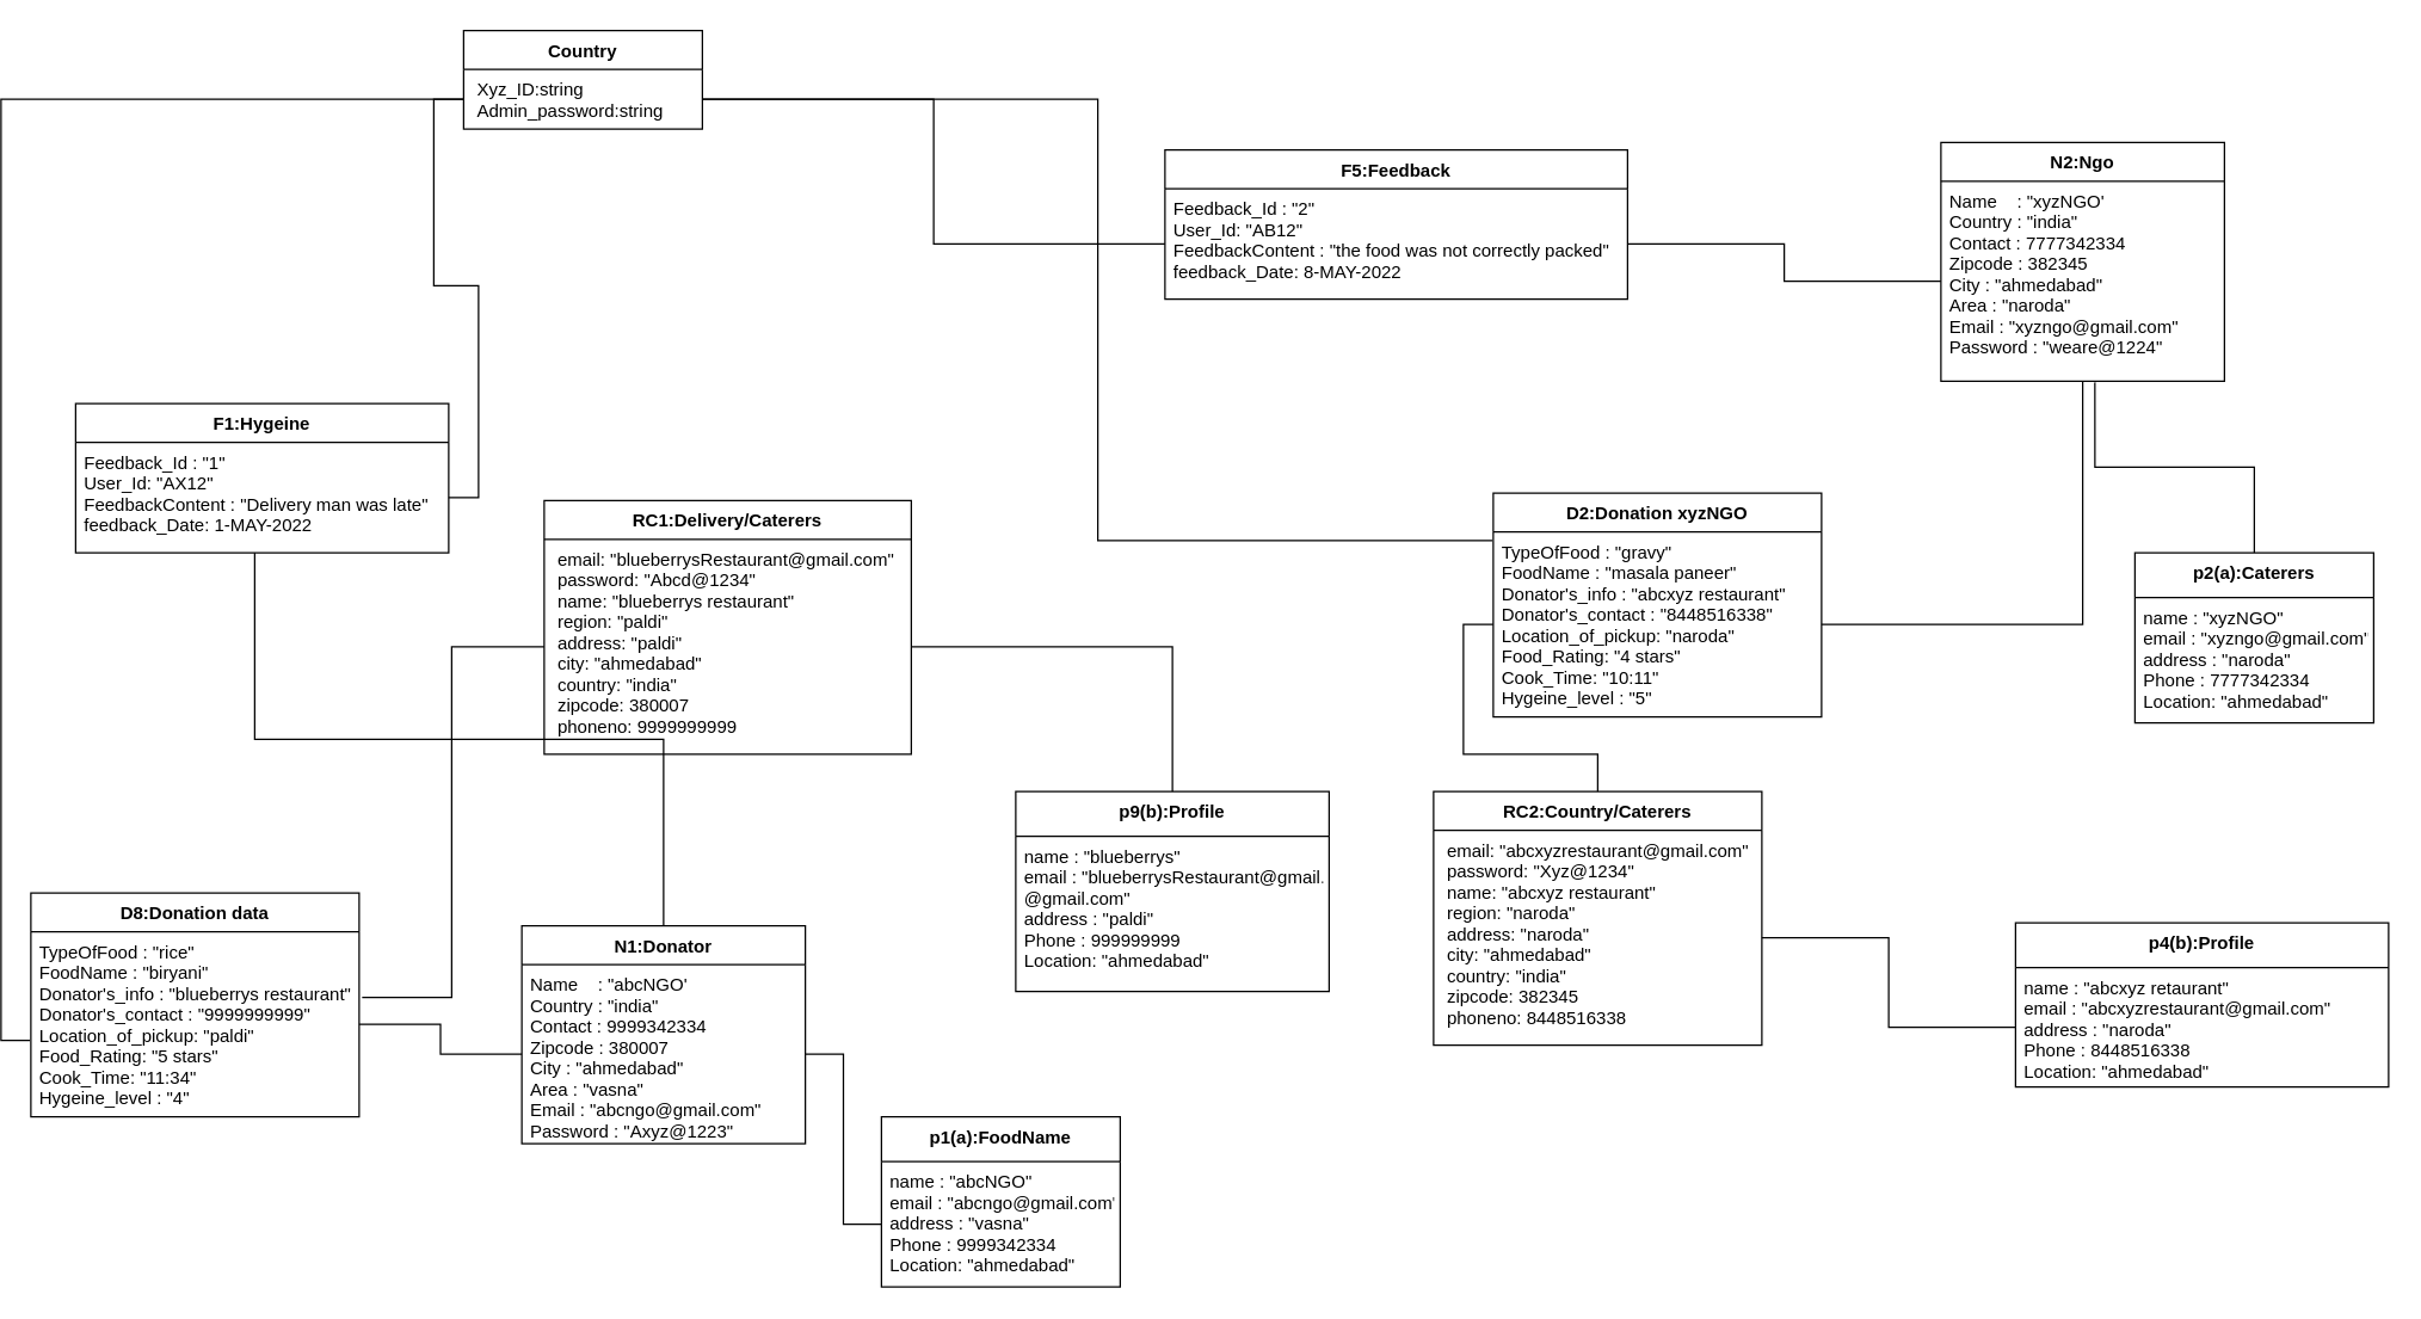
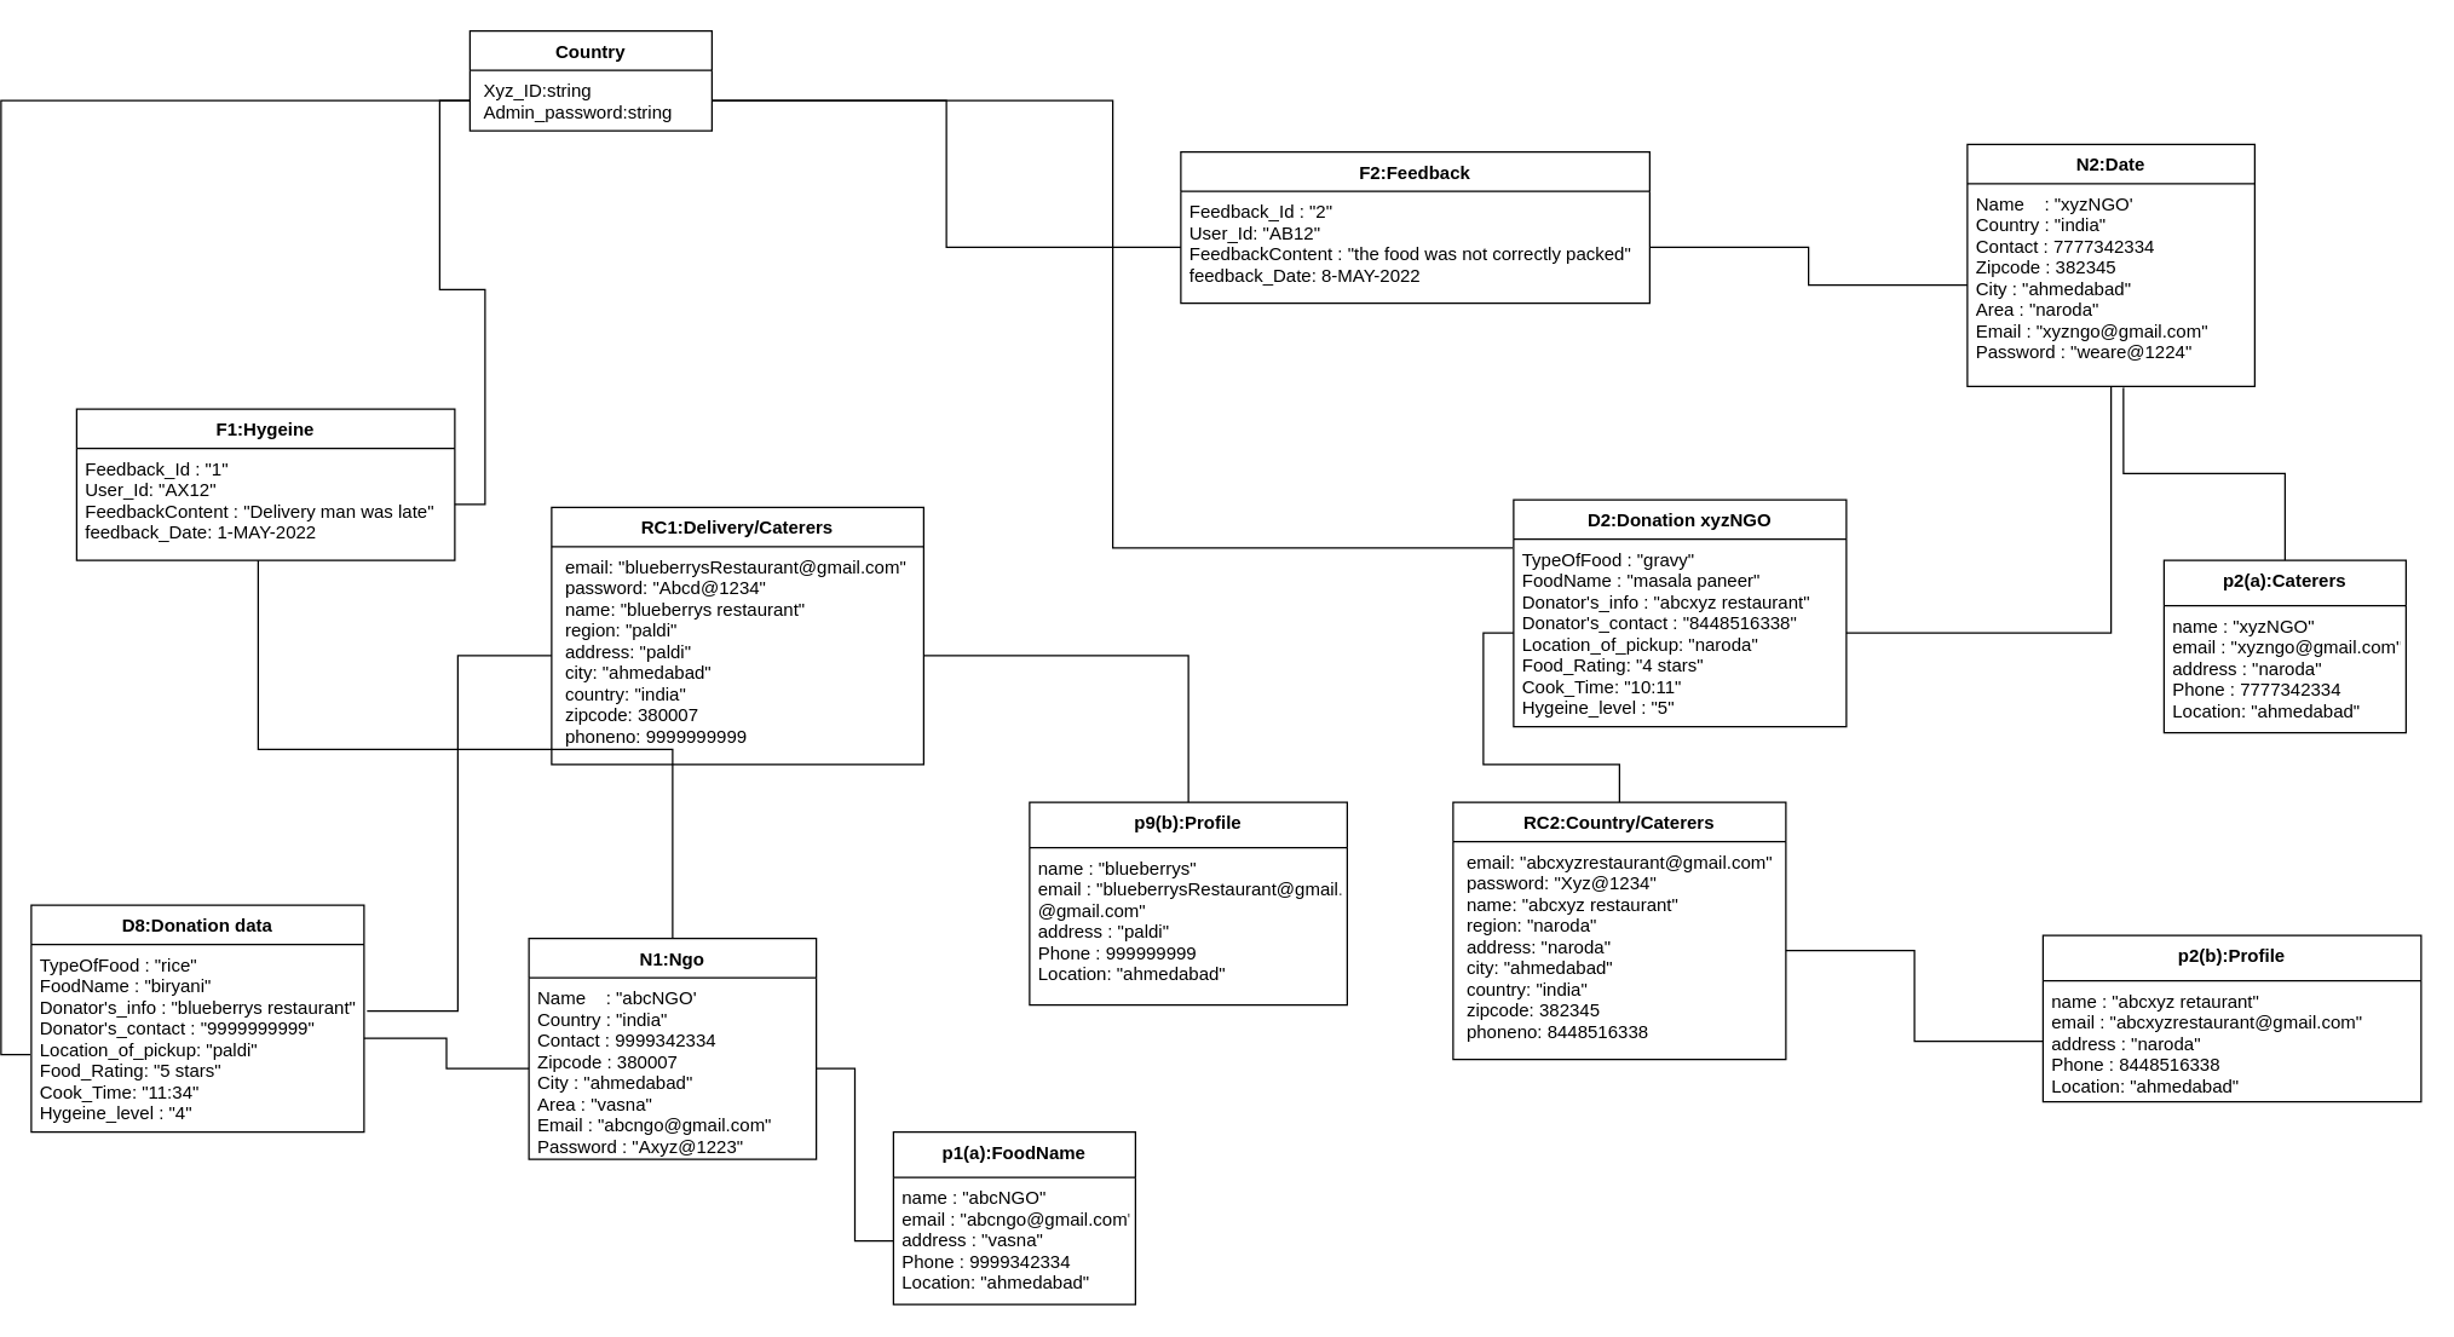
  <mxCell id="0" />
  <mxCell id="1" parent="0" />
  <mxCell id="2" value="D8:Donation data" style="swimlane;fontStyle=1;align=center;verticalAlign=top;childLayout=stackLayout;horizontal=1;startSize=26;horizontalStack=0;resizeParent=1;resizeParentMax=0;resizeLast=0;collapsible=1;marginBottom=0;" vertex="1" parent="1"><mxGeometry x="20" y="598" width="220" height="150" as="geometry" /></mxCell>
  <mxCell id="3" value="TypeOfFood : &quot;rice&quot;&#10;FoodName : &quot;biryani&quot;&#10;Donator's_info : &quot;blueberrys restaurant&quot;&#10;Donator's_contact : &quot;9999999999&quot;&#10;Location_of_pickup: &quot;paldi&quot;&#10;Food_Rating: &quot;5 stars&quot;&#10;Cook_Time: &quot;11:34&quot;&#10;Hygeine_level : &quot;4&quot;&#10;" style="text;strokeColor=none;fillColor=none;align=left;verticalAlign=top;spacingLeft=4;spacingRight=4;overflow=hidden;rotatable=0;points=[[0,0.5],[1,0.5]];portConstraint=eastwest;" vertex="1" parent="2"><mxGeometry y="26" width="220" height="124" as="geometry" /></mxCell>
  <mxCell id="4" value="RC1:Delivery/Caterers" style="swimlane;fontStyle=1;align=center;verticalAlign=top;childLayout=stackLayout;horizontal=1;startSize=26;horizontalStack=0;resizeParent=1;resizeParentMax=0;resizeLast=0;collapsible=1;marginBottom=0;" vertex="1" parent="1"><mxGeometry x="364" y="335" width="246" height="170" as="geometry" /></mxCell>
  <mxCell id="5" value=" email: &quot;blueberrysRestaurant@gmail.com&quot;&#10; password: &quot;Abcd@1234&quot;&#10; name: &quot;blueberrys restaurant&quot;&#10; region: &quot;paldi&quot;&#10; address: &quot;paldi&quot;&#10; city: &quot;ahmedabad&quot;&#10; country: &quot;india&quot;&#10; zipcode: 380007&#10; phoneno: 9999999999" style="text;strokeColor=none;fillColor=none;align=left;verticalAlign=top;spacingLeft=4;spacingRight=4;overflow=hidden;rotatable=0;points=[[0,0.5],[1,0.5]];portConstraint=eastwest;" vertex="1" parent="4"><mxGeometry y="26" width="246" height="144" as="geometry" /></mxCell>
  <mxCell id="6" value="Country" style="swimlane;fontStyle=1;align=center;verticalAlign=top;childLayout=stackLayout;horizontal=1;startSize=26;horizontalStack=0;resizeParent=1;resizeParentMax=0;resizeLast=0;collapsible=1;marginBottom=0;" vertex="1" parent="1"><mxGeometry x="310" y="20" width="160" height="66" as="geometry" /></mxCell>
  <mxCell id="7" value=" Xyz_ID:string&#10; Admin_password:string&#10;" style="text;strokeColor=none;fillColor=none;align=left;verticalAlign=top;spacingLeft=4;spacingRight=4;overflow=hidden;rotatable=0;points=[[0,0.5],[1,0.5]];portConstraint=eastwest;" vertex="1" parent="6"><mxGeometry y="26" width="160" height="40" as="geometry" /></mxCell>
  <mxCell id="8" value="F1:Hygeine" style="swimlane;fontStyle=1;align=center;verticalAlign=top;childLayout=stackLayout;horizontal=1;startSize=26;horizontalStack=0;resizeParent=1;resizeParentMax=0;resizeLast=0;collapsible=1;marginBottom=0;" vertex="1" parent="1"><mxGeometry x="50" y="270" width="250" height="100" as="geometry" /></mxCell>
  <mxCell id="9" value="Feedback_Id : &quot;1&quot;&#10;User_Id: &quot;AX12&quot;&#10;FeedbackContent : &quot;Delivery man was late&quot;&#10;feedback_Date: 1-MAY-2022&#10;&#10;&#10;" style="text;strokeColor=none;fillColor=none;align=left;verticalAlign=top;spacingLeft=4;spacingRight=4;overflow=hidden;rotatable=0;points=[[0,0.5],[1,0.5]];portConstraint=eastwest;" vertex="1" parent="8"><mxGeometry y="26" width="250" height="74" as="geometry" /></mxCell>
  <mxCell id="10" value="p1(a):FoodName" style="swimlane;fontStyle=1;align=center;verticalAlign=top;childLayout=stackLayout;horizontal=1;startSize=30;horizontalStack=0;resizeParent=1;resizeParentMax=0;resizeLast=0;collapsible=1;marginBottom=0;" vertex="1" parent="1"><mxGeometry x="590" y="748" width="160" height="114" as="geometry" /></mxCell>
  <mxCell id="11" value="name : &quot;abcNGO&quot;&#10;email : &quot;abcngo@gmail.com&quot;&#10;address : &quot;vasna&quot;&#10;Phone : 9999342334&#10;Location: &quot;ahmedabad&quot;" style="text;strokeColor=none;fillColor=none;align=left;verticalAlign=top;spacingLeft=4;spacingRight=4;overflow=hidden;rotatable=0;points=[[0,0.5],[1,0.5]];portConstraint=eastwest;" vertex="1" parent="10"><mxGeometry y="30" width="160" height="84" as="geometry" /></mxCell>
- <mxCell id="12" value="F5:Feedback" style="swimlane;fontStyle=1;align=center;verticalAlign=top;childLayout=stackLayout;horizontal=1;startSize=26;horizontalStack=0;resizeParent=1;resizeParentMax=0;resizeLast=0;collapsible=1;marginBottom=0;" vertex="1" parent="1"><mxGeometry x="780" y="100" width="310" height="100" as="geometry" /></mxCell>
+ <mxCell id="12" value="F2:Feedback" style="swimlane;fontStyle=1;align=center;verticalAlign=top;childLayout=stackLayout;horizontal=1;startSize=26;horizontalStack=0;resizeParent=1;resizeParentMax=0;resizeLast=0;collapsible=1;marginBottom=0;" vertex="1" parent="1"><mxGeometry x="780" y="100" width="310" height="100" as="geometry" /></mxCell>
  <mxCell id="13" value="Feedback_Id : &quot;2&quot;&#10;User_Id: &quot;AB12&quot;&#10;FeedbackContent : &quot;the food was not correctly packed&quot;&#10;feedback_Date: 8-MAY-2022&#10;&#10;&#10;" style="text;strokeColor=none;fillColor=none;align=left;verticalAlign=top;spacingLeft=4;spacingRight=4;overflow=hidden;rotatable=0;points=[[0,0.5],[1,0.5]];portConstraint=eastwest;" vertex="1" parent="12"><mxGeometry y="26" width="310" height="74" as="geometry" /></mxCell>
  <mxCell id="14" value="D2:Donation xyzNGO" style="swimlane;fontStyle=1;align=center;verticalAlign=top;childLayout=stackLayout;horizontal=1;startSize=26;horizontalStack=0;resizeParent=1;resizeParentMax=0;resizeLast=0;collapsible=1;marginBottom=0;" vertex="1" parent="1"><mxGeometry x="1000" y="330" width="220" height="150" as="geometry" /></mxCell>
  <mxCell id="15" value="TypeOfFood : &quot;gravy&quot;&#10;FoodName : &quot;masala paneer&quot;&#10;Donator's_info : &quot;abcxyz restaurant&quot;&#10;Donator's_contact : &quot;8448516338&quot;&#10;Location_of_pickup: &quot;naroda&quot;&#10;Food_Rating: &quot;4 stars&quot;&#10;Cook_Time: &quot;10:11&quot;&#10;Hygeine_level : &quot;5&quot;&#10;" style="text;strokeColor=none;fillColor=none;align=left;verticalAlign=top;spacingLeft=4;spacingRight=4;overflow=hidden;rotatable=0;points=[[0,0.5],[1,0.5]];portConstraint=eastwest;" vertex="1" parent="14"><mxGeometry y="26" width="220" height="124" as="geometry" /></mxCell>
  <mxCell id="16" style="edgeStyle=orthogonalEdgeStyle;rounded=0;orthogonalLoop=1;jettySize=auto;html=1;entryX=0;entryY=0.5;entryDx=0;entryDy=0;endArrow=none;endFill=0;" edge="1" parent="1" source="17" target="15"><mxGeometry relative="1" as="geometry" /></mxCell>
  <mxCell id="17" value="RC2:Country/Caterers" style="swimlane;fontStyle=1;align=center;verticalAlign=top;childLayout=stackLayout;horizontal=1;startSize=26;horizontalStack=0;resizeParent=1;resizeParentMax=0;resizeLast=0;collapsible=1;marginBottom=0;" vertex="1" parent="1"><mxGeometry x="960" y="530" width="220" height="170" as="geometry" /></mxCell>
  <mxCell id="18" value=" email: &quot;abcxyzrestaurant@gmail.com&quot;&#10; password: &quot;Xyz@1234&quot;&#10; name: &quot;abcxyz restaurant&quot;&#10; region: &quot;naroda&quot;&#10; address: &quot;naroda&quot;&#10; city: &quot;ahmedabad&quot;&#10; country: &quot;india&quot;&#10; zipcode: 382345&#10; phoneno: 8448516338" style="text;strokeColor=none;fillColor=none;align=left;verticalAlign=top;spacingLeft=4;spacingRight=4;overflow=hidden;rotatable=0;points=[[0,0.5],[1,0.5]];portConstraint=eastwest;" vertex="1" parent="17"><mxGeometry y="26" width="220" height="144" as="geometry" /></mxCell>
  <mxCell id="19" style="edgeStyle=orthogonalEdgeStyle;rounded=0;orthogonalLoop=1;jettySize=auto;html=1;entryX=0.48;entryY=1;entryDx=0;entryDy=0;entryPerimeter=0;endArrow=none;endFill=0;" edge="1" parent="1" source="20" target="9"><mxGeometry relative="1" as="geometry" /></mxCell>
- <mxCell id="20" value="N1:Donator" style="swimlane;fontStyle=1;align=center;verticalAlign=top;childLayout=stackLayout;horizontal=1;startSize=26;horizontalStack=0;resizeParent=1;resizeParentMax=0;resizeLast=0;collapsible=1;marginBottom=0;" vertex="1" parent="1"><mxGeometry x="349" y="620" width="190" height="146" as="geometry" /></mxCell>
+ <mxCell id="20" value="N1:Ngo" style="swimlane;fontStyle=1;align=center;verticalAlign=top;childLayout=stackLayout;horizontal=1;startSize=26;horizontalStack=0;resizeParent=1;resizeParentMax=0;resizeLast=0;collapsible=1;marginBottom=0;" vertex="1" parent="1"><mxGeometry x="349" y="620" width="190" height="146" as="geometry" /></mxCell>
  <mxCell id="21" value="Name    : &quot;abcNGO'&#10;Country : &quot;india&quot;&#10;Contact : 9999342334&#10;Zipcode : 380007&#10;City : &quot;ahmedabad&quot;&#10;Area : &quot;vasna&quot;&#10;Email : &quot;abcngo@gmail.com&quot;&#10;Password : &quot;Axyz@1223&quot;&#10;" style="text;strokeColor=none;fillColor=none;align=left;verticalAlign=top;spacingLeft=4;spacingRight=4;overflow=hidden;rotatable=0;points=[[0,0.5],[1,0.5]];portConstraint=eastwest;" vertex="1" parent="20"><mxGeometry y="26" width="190" height="120" as="geometry" /></mxCell>
  <mxCell id="22" style="edgeStyle=orthogonalEdgeStyle;rounded=0;orthogonalLoop=1;jettySize=auto;html=1;entryX=1;entryY=0.5;entryDx=0;entryDy=0;endArrow=none;endFill=0;" edge="1" parent="1" source="23" target="15"><mxGeometry relative="1" as="geometry" /></mxCell>
- <mxCell id="23" value="N2:Ngo" style="swimlane;fontStyle=1;align=center;verticalAlign=top;childLayout=stackLayout;horizontal=1;startSize=26;horizontalStack=0;resizeParent=1;resizeParentMax=0;resizeLast=0;collapsible=1;marginBottom=0;" vertex="1" parent="1"><mxGeometry x="1300" y="95" width="190" height="160" as="geometry" /></mxCell>
+ <mxCell id="23" value="N2:Date" style="swimlane;fontStyle=1;align=center;verticalAlign=top;childLayout=stackLayout;horizontal=1;startSize=26;horizontalStack=0;resizeParent=1;resizeParentMax=0;resizeLast=0;collapsible=1;marginBottom=0;" vertex="1" parent="1"><mxGeometry x="1300" y="95" width="190" height="160" as="geometry" /></mxCell>
  <mxCell id="24" value="Name    : &quot;xyzNGO'&#10;Country : &quot;india&quot;&#10;Contact : 7777342334&#10;Zipcode : 382345&#10;City : &quot;ahmedabad&quot;&#10;Area : &quot;naroda&quot;&#10;Email : &quot;xyzngo@gmail.com&quot;&#10;Password : &quot;weare@1224&quot;&#10;" style="text;strokeColor=none;fillColor=none;align=left;verticalAlign=top;spacingLeft=4;spacingRight=4;overflow=hidden;rotatable=0;points=[[0,0.5],[1,0.5]];portConstraint=eastwest;" vertex="1" parent="23"><mxGeometry y="26" width="190" height="134" as="geometry" /></mxCell>
  <mxCell id="25" style="edgeStyle=orthogonalEdgeStyle;rounded=0;orthogonalLoop=1;jettySize=auto;html=1;entryX=0.543;entryY=1.006;entryDx=0;entryDy=0;entryPerimeter=0;endArrow=none;endFill=0;" edge="1" parent="1" source="26" target="24"><mxGeometry relative="1" as="geometry" /></mxCell>
  <mxCell id="26" value="p2(a):Caterers" style="swimlane;fontStyle=1;align=center;verticalAlign=top;childLayout=stackLayout;horizontal=1;startSize=30;horizontalStack=0;resizeParent=1;resizeParentMax=0;resizeLast=0;collapsible=1;marginBottom=0;" vertex="1" parent="1"><mxGeometry x="1430" y="370" width="160" height="114" as="geometry" /></mxCell>
  <mxCell id="27" value="name : &quot;xyzNGO&quot;&#10;email : &quot;xyzngo@gmail.com&quot;&#10;address : &quot;naroda&quot;&#10;Phone : 7777342334&#10;Location: &quot;ahmedabad&quot;" style="text;strokeColor=none;fillColor=none;align=left;verticalAlign=top;spacingLeft=4;spacingRight=4;overflow=hidden;rotatable=0;points=[[0,0.5],[1,0.5]];portConstraint=eastwest;" vertex="1" parent="26"><mxGeometry y="30" width="160" height="84" as="geometry" /></mxCell>
  <mxCell id="28" style="edgeStyle=orthogonalEdgeStyle;rounded=0;orthogonalLoop=1;jettySize=auto;html=1;exitX=0;exitY=0.5;exitDx=0;exitDy=0;entryX=1;entryY=0.5;entryDx=0;entryDy=0;endArrow=none;endFill=0;" edge="1" parent="1" source="7" target="9"><mxGeometry relative="1" as="geometry" /></mxCell>
  <mxCell id="29" style="edgeStyle=orthogonalEdgeStyle;rounded=0;orthogonalLoop=1;jettySize=auto;html=1;endArrow=none;endFill=0;" edge="1" parent="1" source="21" target="3"><mxGeometry relative="1" as="geometry" /></mxCell>
  <mxCell id="30" style="edgeStyle=orthogonalEdgeStyle;rounded=0;orthogonalLoop=1;jettySize=auto;html=1;entryX=1.009;entryY=0.355;entryDx=0;entryDy=0;entryPerimeter=0;endArrow=none;endFill=0;" edge="1" parent="1" source="5" target="3"><mxGeometry relative="1" as="geometry" /></mxCell>
  <mxCell id="31" style="edgeStyle=orthogonalEdgeStyle;rounded=0;orthogonalLoop=1;jettySize=auto;html=1;entryX=0;entryY=0.5;entryDx=0;entryDy=0;endArrow=none;endFill=0;" edge="1" parent="1" source="7" target="13"><mxGeometry relative="1" as="geometry" /></mxCell>
  <mxCell id="32" style="edgeStyle=orthogonalEdgeStyle;rounded=0;orthogonalLoop=1;jettySize=auto;html=1;entryX=-0.003;entryY=0.587;entryDx=0;entryDy=0;entryPerimeter=0;endArrow=none;endFill=0;" edge="1" parent="1" source="7" target="3"><mxGeometry relative="1" as="geometry" /></mxCell>
  <mxCell id="33" style="edgeStyle=orthogonalEdgeStyle;rounded=0;orthogonalLoop=1;jettySize=auto;html=1;entryX=-0.003;entryY=0.046;entryDx=0;entryDy=0;entryPerimeter=0;endArrow=none;endFill=0;" edge="1" parent="1" source="7" target="15"><mxGeometry relative="1" as="geometry" /></mxCell>
  <mxCell id="34" style="edgeStyle=orthogonalEdgeStyle;rounded=0;orthogonalLoop=1;jettySize=auto;html=1;endArrow=none;endFill=0;" edge="1" parent="1" source="24" target="13"><mxGeometry relative="1" as="geometry" /></mxCell>
  <mxCell id="35" style="edgeStyle=orthogonalEdgeStyle;rounded=0;orthogonalLoop=1;jettySize=auto;html=1;entryX=0;entryY=0.5;entryDx=0;entryDy=0;endArrow=none;endFill=0;" edge="1" parent="1" source="21" target="11"><mxGeometry relative="1" as="geometry" /></mxCell>
  <mxCell id="36" style="edgeStyle=orthogonalEdgeStyle;rounded=0;orthogonalLoop=1;jettySize=auto;html=1;endArrow=none;endFill=0;" edge="1" parent="1" source="37" target="5"><mxGeometry relative="1" as="geometry" /></mxCell>
  <mxCell id="37" value="p9(b):Profile" style="swimlane;fontStyle=1;align=center;verticalAlign=top;childLayout=stackLayout;horizontal=1;startSize=30;horizontalStack=0;resizeParent=1;resizeParentMax=0;resizeLast=0;collapsible=1;marginBottom=0;" vertex="1" parent="1"><mxGeometry x="680" y="530" width="210" height="134" as="geometry" /></mxCell>
  <mxCell id="38" value="name : &quot;blueberrys&quot;&#10;email : &quot;blueberrysRestaurant@gmail.com&#10;@gmail.com&quot;&#10;address : &quot;paldi&quot;&#10;Phone : 999999999&#10;Location: &quot;ahmedabad&quot;" style="text;strokeColor=none;fillColor=none;align=left;verticalAlign=top;spacingLeft=4;spacingRight=4;overflow=hidden;rotatable=0;points=[[0,0.5],[1,0.5]];portConstraint=eastwest;" vertex="1" parent="37"><mxGeometry y="30" width="210" height="104" as="geometry" /></mxCell>
- <mxCell id="39" value="p4(b):Profile" style="swimlane;fontStyle=1;align=center;verticalAlign=top;childLayout=stackLayout;horizontal=1;startSize=30;horizontalStack=0;resizeParent=1;resizeParentMax=0;resizeLast=0;collapsible=1;marginBottom=0;" vertex="1" parent="1"><mxGeometry x="1350" y="618" width="250" height="110" as="geometry" /></mxCell>
+ <mxCell id="39" value="p2(b):Profile" style="swimlane;fontStyle=1;align=center;verticalAlign=top;childLayout=stackLayout;horizontal=1;startSize=30;horizontalStack=0;resizeParent=1;resizeParentMax=0;resizeLast=0;collapsible=1;marginBottom=0;" vertex="1" parent="1"><mxGeometry x="1350" y="618" width="250" height="110" as="geometry" /></mxCell>
  <mxCell id="40" value="name : &quot;abcxyz retaurant&quot;&#10;email : &quot;abcxyzrestaurant@gmail.com&quot;&#10;address : &quot;naroda&quot;&#10;Phone : 8448516338&#10;Location: &quot;ahmedabad&quot;" style="text;strokeColor=none;fillColor=none;align=left;verticalAlign=top;spacingLeft=4;spacingRight=4;overflow=hidden;rotatable=0;points=[[0,0.5],[1,0.5]];portConstraint=eastwest;" vertex="1" parent="39"><mxGeometry y="30" width="250" height="80" as="geometry" /></mxCell>
  <mxCell id="41" style="edgeStyle=orthogonalEdgeStyle;rounded=0;orthogonalLoop=1;jettySize=auto;html=1;entryX=0;entryY=0.5;entryDx=0;entryDy=0;endArrow=none;endFill=0;" edge="1" parent="1" source="18" target="40"><mxGeometry relative="1" as="geometry" /></mxCell>
